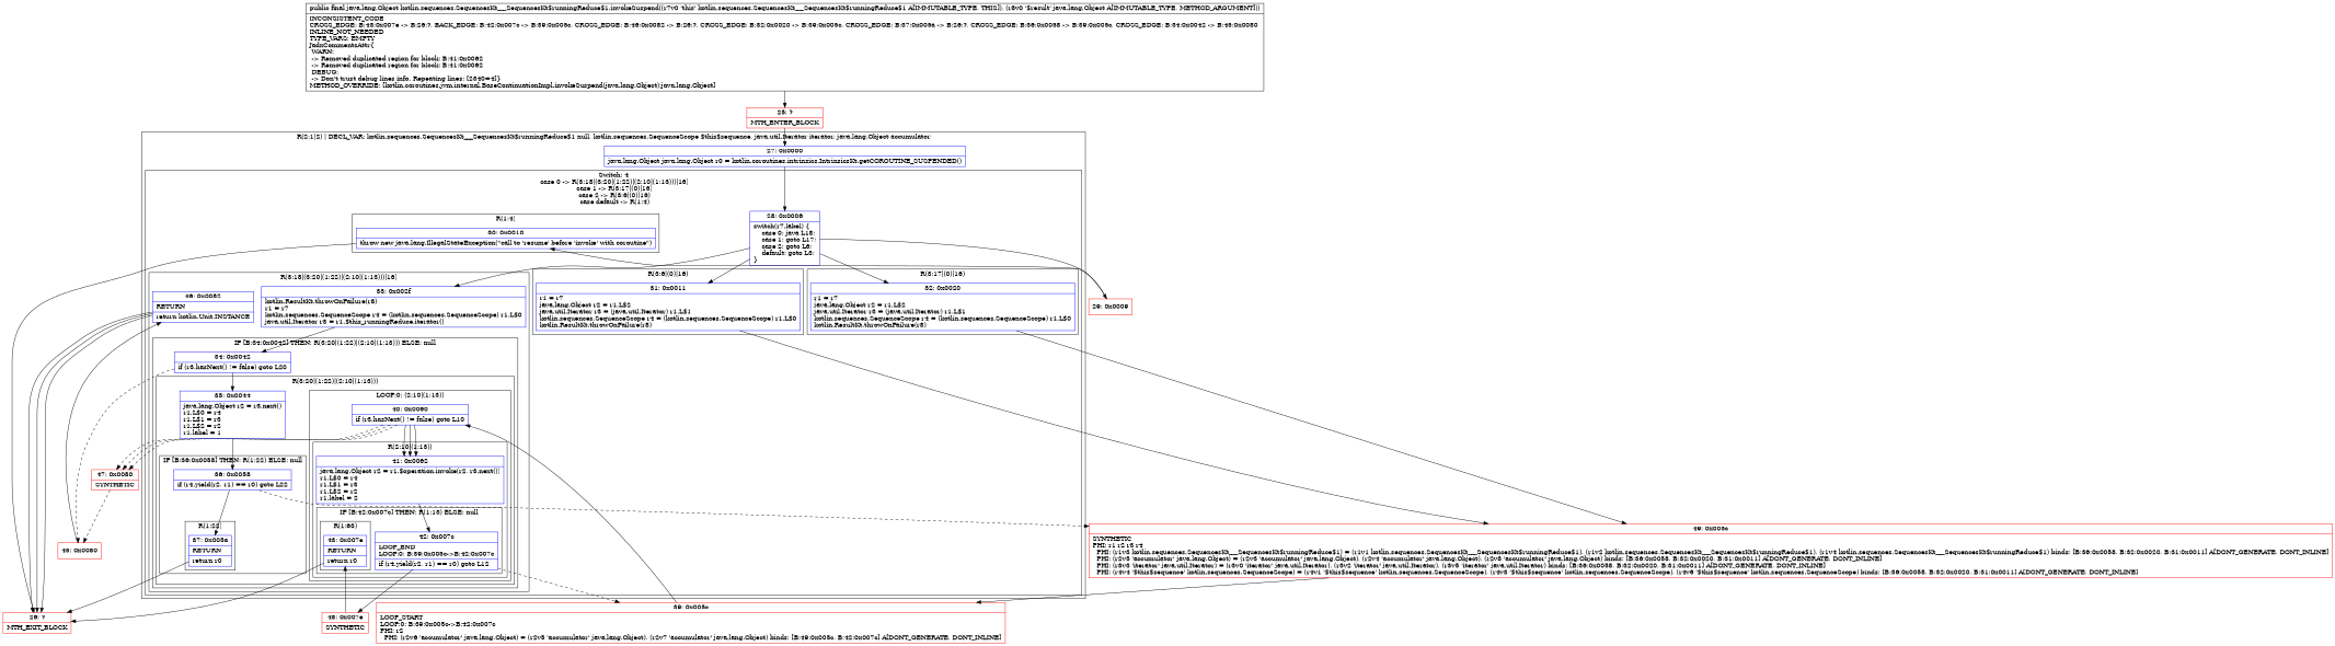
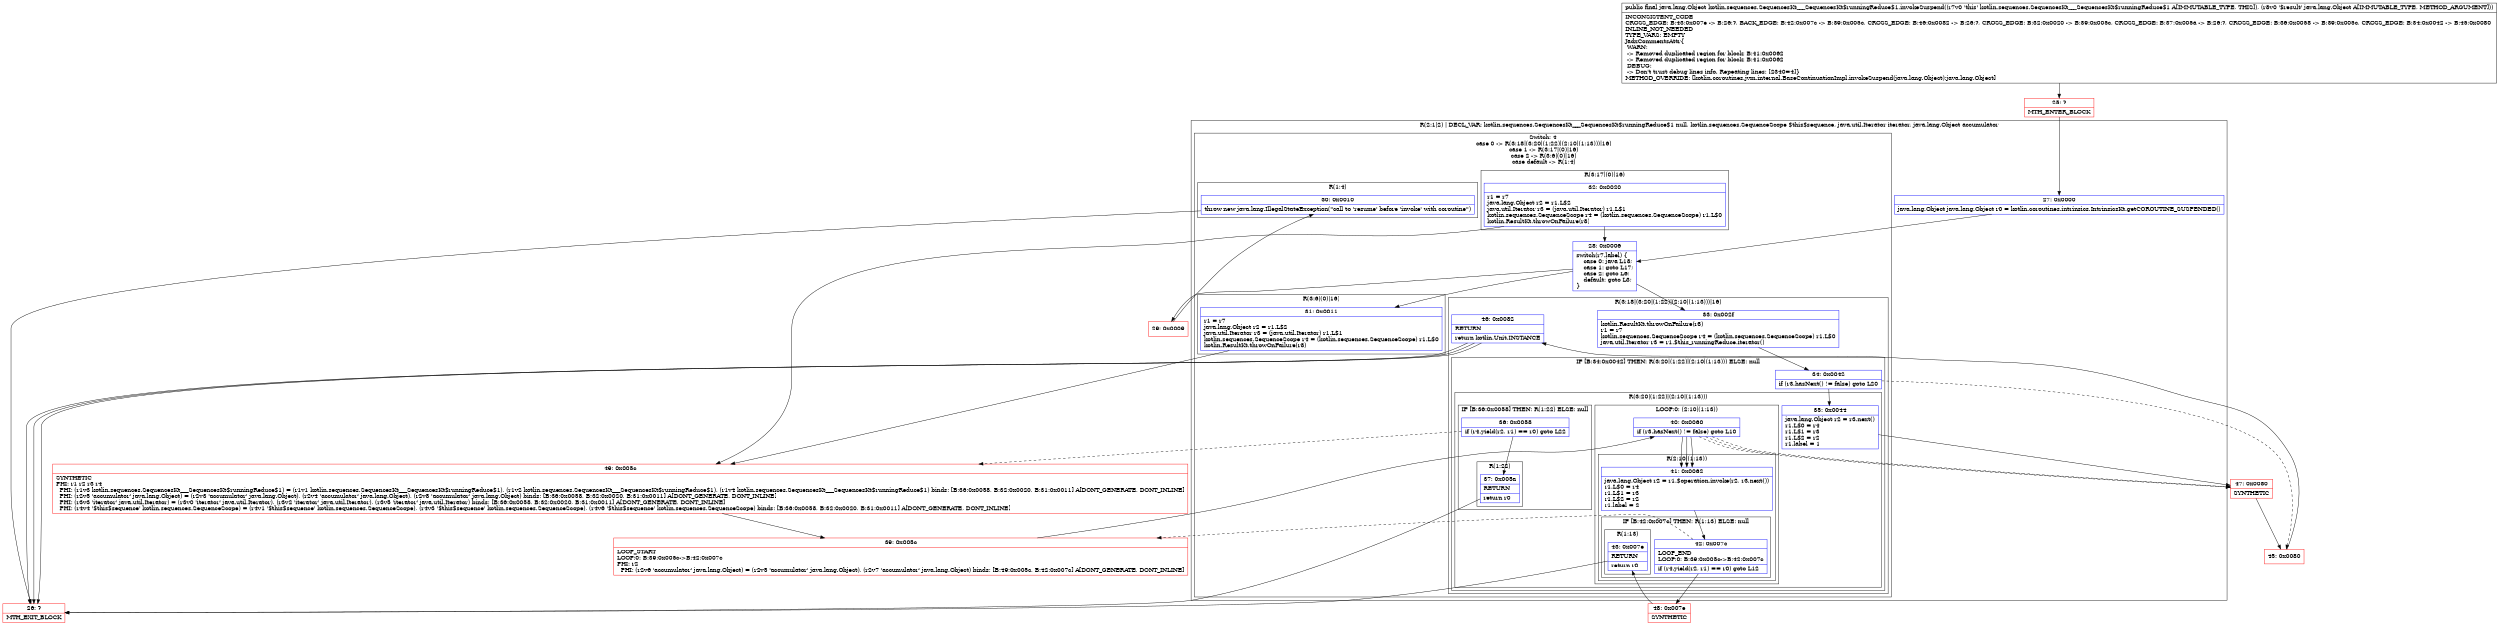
  digraph {
    node [color=blue shape=record]
    n1 [label="{37\:\ 0x005a|RETURN\l|return r0\l}"]
    n2 [label="{36\:\ 0x0058|if (r4.yield(r2, r1) == r0) goto L22\l}"]
    n3 [label="{43\:\ 0x007e|RETURN\l|return r0\l}"]
    n4 [label="{42\:\ 0x007c|LOOP_END\lLOOP:0: B:39:0x005c\-\>B:42:0x007c\l|if (r4.yield(r2, r1) == r0) goto L12\l}"]
    n5 [label="{41\:\ 0x0062|java.lang.Object r2 = r1.$operation.invoke(r2, r3.next())\lr1.L$0 = r4\lr1.L$1 = r3\lr1.L$2 = r2\lr1.label = 2\l}"]
    n6 [label="{40\:\ 0x0060|if (r3.hasNext() != false) goto L10\l}"]
    n7 [label="{35\:\ 0x0044|java.lang.Object r2 = r3.next()\lr1.L$0 = r4\lr1.L$1 = r3\lr1.L$2 = r2\lr1.label = 1\l}"]
    n8 [label="{34\:\ 0x0042|if (r3.hasNext() != false) goto L20\l}"]
    n9 [label="{33\:\ 0x002f|kotlin.ResultKt.throwOnFailure(r8)\lr1 = r7\lkotlin.sequences.SequenceScope r4 = (kotlin.sequences.SequenceScope) r1.L$0\ljava.util.Iterator r3 = r1.$this_runningReduce.iterator()\l}"]
    n10 [label="{46\:\ 0x0082|RETURN\l|return kotlin.Unit.INSTANCE\l}"]
    n11 [label="{32\:\ 0x0020|r1 = r7\ljava.lang.Object r2 = r1.L$2\ljava.util.Iterator r3 = (java.util.Iterator) r1.L$1\lkotlin.sequences.SequenceScope r4 = (kotlin.sequences.SequenceScope) r1.L$0\lkotlin.ResultKt.throwOnFailure(r8)\l}"]
    n12 [label="{31\:\ 0x0011|r1 = r7\ljava.lang.Object r2 = r1.L$2\ljava.util.Iterator r3 = (java.util.Iterator) r1.L$1\lkotlin.sequences.SequenceScope r4 = (kotlin.sequences.SequenceScope) r1.L$0\lkotlin.ResultKt.throwOnFailure(r8)\l}"]
    n13 [label="{30\:\ 0x0010|throw new java.lang.IllegalStateException(\"call to 'resume' before 'invoke' with coroutine\")\l}"]
    n14 [label="{28\:\ 0x0006|switch(r7.label) \{\l    case 0: java L18;\l    case 1: goto L17;\l    case 2: goto L6;\l    default: goto L3;\l\}\l}"]
    n15 [label="{27\:\ 0x0000|java.lang.Object java.lang.Object r0 = kotlin.coroutines.intrinsics.IntrinsicsKt.getCOROUTINE_SUSPENDED()\l}"]
    n16 [color=red label="{26\:\ ?|MTH_EXIT_BLOCK\l}"]
    n17 [color=red label="{49\:\ 0x005c|SYNTHETIC\lPHI: r1 r2 r3 r4 \l  PHI: (r1v3 kotlin.sequences.SequencesKt___SequencesKt$runningReduce$1) = (r1v1 kotlin.sequences.SequencesKt___SequencesKt$runningReduce$1), (r1v2 kotlin.sequences.SequencesKt___SequencesKt$runningReduce$1), (r1v4 kotlin.sequences.SequencesKt___SequencesKt$runningReduce$1) binds: [B:36:0x0058, B:32:0x0020, B:31:0x0011] A[DONT_GENERATE, DONT_INLINE]\l  PHI: (r2v5 'accumulator' java.lang.Object) = (r2v3 'accumulator' java.lang.Object), (r2v4 'accumulator' java.lang.Object), (r2v8 'accumulator' java.lang.Object) binds: [B:36:0x0058, B:32:0x0020, B:31:0x0011] A[DONT_GENERATE, DONT_INLINE]\l  PHI: (r3v3 'iterator' java.util.Iterator) = (r3v0 'iterator' java.util.Iterator), (r3v2 'iterator' java.util.Iterator), (r3v5 'iterator' java.util.Iterator) binds: [B:36:0x0058, B:32:0x0020, B:31:0x0011] A[DONT_GENERATE, DONT_INLINE]\l  PHI: (r4v4 '$this$sequence' kotlin.sequences.SequenceScope) = (r4v1 '$this$sequence' kotlin.sequences.SequenceScope), (r4v3 '$this$sequence' kotlin.sequences.SequenceScope), (r4v6 '$this$sequence' kotlin.sequences.SequenceScope) binds: [B:36:0x0058, B:32:0x0020, B:31:0x0011] A[DONT_GENERATE, DONT_INLINE]\l}"]
    n18 [color=red label="{39\:\ 0x005c|LOOP_START\lLOOP:0: B:39:0x005c\-\>B:42:0x007c\lPHI: r2 \l  PHI: (r2v6 'accumulator' java.lang.Object) = (r2v5 'accumulator' java.lang.Object), (r2v7 'accumulator' java.lang.Object) binds: [B:49:0x005c, B:42:0x007c] A[DONT_GENERATE, DONT_INLINE]\l}"]
    n19 [color=red label="{48\:\ 0x007e|SYNTHETIC\l}"]
    n20 [color=red label="{47\:\ 0x0080|SYNTHETIC\l}"]
    n21 [color=red label="{45\:\ 0x0080}"]
    n22 [color=red label="{29\:\ 0x0009}"]
    n23 [color=red label="{25\:\ ?|MTH_ENTER_BLOCK\l}"]
    n24 [label="{public final java.lang.Object kotlin.sequences.SequencesKt___SequencesKt$runningReduce$1.invokeSuspend((r7v0 'this' kotlin.sequences.SequencesKt___SequencesKt$runningReduce$1 A[IMMUTABLE_TYPE, THIS]), (r8v0 '$result' java.lang.Object A[IMMUTABLE_TYPE, METHOD_ARGUMENT]))  | INCONSISTENT_CODE\lCROSS_EDGE: B:43:0x007e \-\> B:26:?, BACK_EDGE: B:42:0x007c \-\> B:39:0x005c, CROSS_EDGE: B:46:0x0082 \-\> B:26:?, CROSS_EDGE: B:32:0x0020 \-\> B:39:0x005c, CROSS_EDGE: B:37:0x005a \-\> B:26:?, CROSS_EDGE: B:36:0x0058 \-\> B:39:0x005c, CROSS_EDGE: B:34:0x0042 \-\> B:45:0x0080\lINLINE_NOT_NEEDED\lTYPE_VARS: EMPTY\lJadxCommentsAttr\{\l WARN: \l \-\> Removed duplicated region for block: B:41:0x0062 \l \-\> Removed duplicated region for block: B:41:0x0062 \l DEBUG: \l \-\> Don't trust debug lines info. Repeating lines: [2340=4]\}\lMETHOD_OVERRIDE: [kotlin.coroutines.jvm.internal.BaseContinuationImpl.invokeSuspend(java.lang.Object):java.lang.Object]\l}" color=""]
    subgraph cluster_1 {
      label="R(2:1|2) | DECL_VAR: kotlin.sequences.SequencesKt___SequencesKt$runningReduce$1 null, kotlin.sequences.SequenceScope $this$sequence, java.util.Iterator iterator, java.lang.Object accumulator\l"
      n15
      subgraph cluster_2 {
        label="Switch: 4\n case 0 -> R(3:18|(3:20|(1:22)|(2:10|(1:13)))|16)\n case 1 -> R(3:17|(0)|16)\n case 2 -> R(3:6|(0)|16)\n case default -> R(1:4)"
        n14
        subgraph cluster_3 {
          label="R(3:18|(3:20|(1:22)|(2:10|(1:13)))|16)"
          n9
          n10
          subgraph cluster_4 {
            label="IF [B:34:0x0042] THEN: R(3:20|(1:22)|(2:10|(1:13))) ELSE: null"
            n8
            subgraph cluster_5 {
              label="R(3:20|(1:22)|(2:10|(1:13)))"
              n7
              subgraph cluster_6 {
                label="IF [B:36:0x0058] THEN: R(1:22) ELSE: null"
                n2
                subgraph cluster_7 {
                  label="R(1:22)"
                  n1
                }
              }
              subgraph cluster_8 {
                label="LOOP:0: (2:10|(1:13))"
                n6
                subgraph cluster_9 {
                  label="R(2:10|(1:13))"
                  n5
                  subgraph cluster_10 {
                    label="IF [B:42:0x007c] THEN: R(1:13) ELSE: null"
                    n4
                    subgraph cluster_11 {
-                     label="R(1:63)"
+                     label="R(1:13)"
                      n3
                    }
                  }
                }
              }
            }
          }
        }
        subgraph cluster_12 {
          label="R(3:17|(0)|16)"
          n11
          subgraph cluster_13 {
            label="LOOP:0: (0)"
            subgraph cluster_14 {
              label="R(0)"
            }
          }
        }
        subgraph cluster_15 {
          label="R(3:6|(0)|16)"
          n12
          subgraph cluster_16 {
            label="LOOP:0: (0)"
            subgraph cluster_17 {
              label="R(0)"
            }
          }
        }
        subgraph cluster_18 {
          label="R(1:4)"
          n13
        }
      }
    }
    n1 -> n16
    n2 -> n1
    n2 -> n17 [style=dashed]
    n3 -> n16
    n4 -> n18 [style=dashed]
    n4 -> n19
    n5 -> n4
    n6 -> n5
    n6 -> n5
    n6 -> n5
    n6 -> n20 [style=dashed]
    n6 -> n20 [style=dashed]
    n6 -> n20 [style=dashed]
-   n7 -> n2
+   n7 -> n20
    n8 -> n7
    n8 -> n21 [style=dashed]
    n9 -> n8
    n10 -> n16
    n10 -> n16
    n10 -> n16
    n11 -> n17
    n12 -> n17
    n13 -> n16
    n14 -> n9
-   n14 -> n11
+   n11 -> n14
    n14 -> n12
    n14 -> n22
    n15 -> n14
    n17 -> n18
    n18 -> n6
    n19 -> n3
-   n20 -> n21 [style=dashed]
+   n20 -> n21
    n21 -> n10
    n22 -> n13
    n23 -> n15
    n24 -> n23
  }
